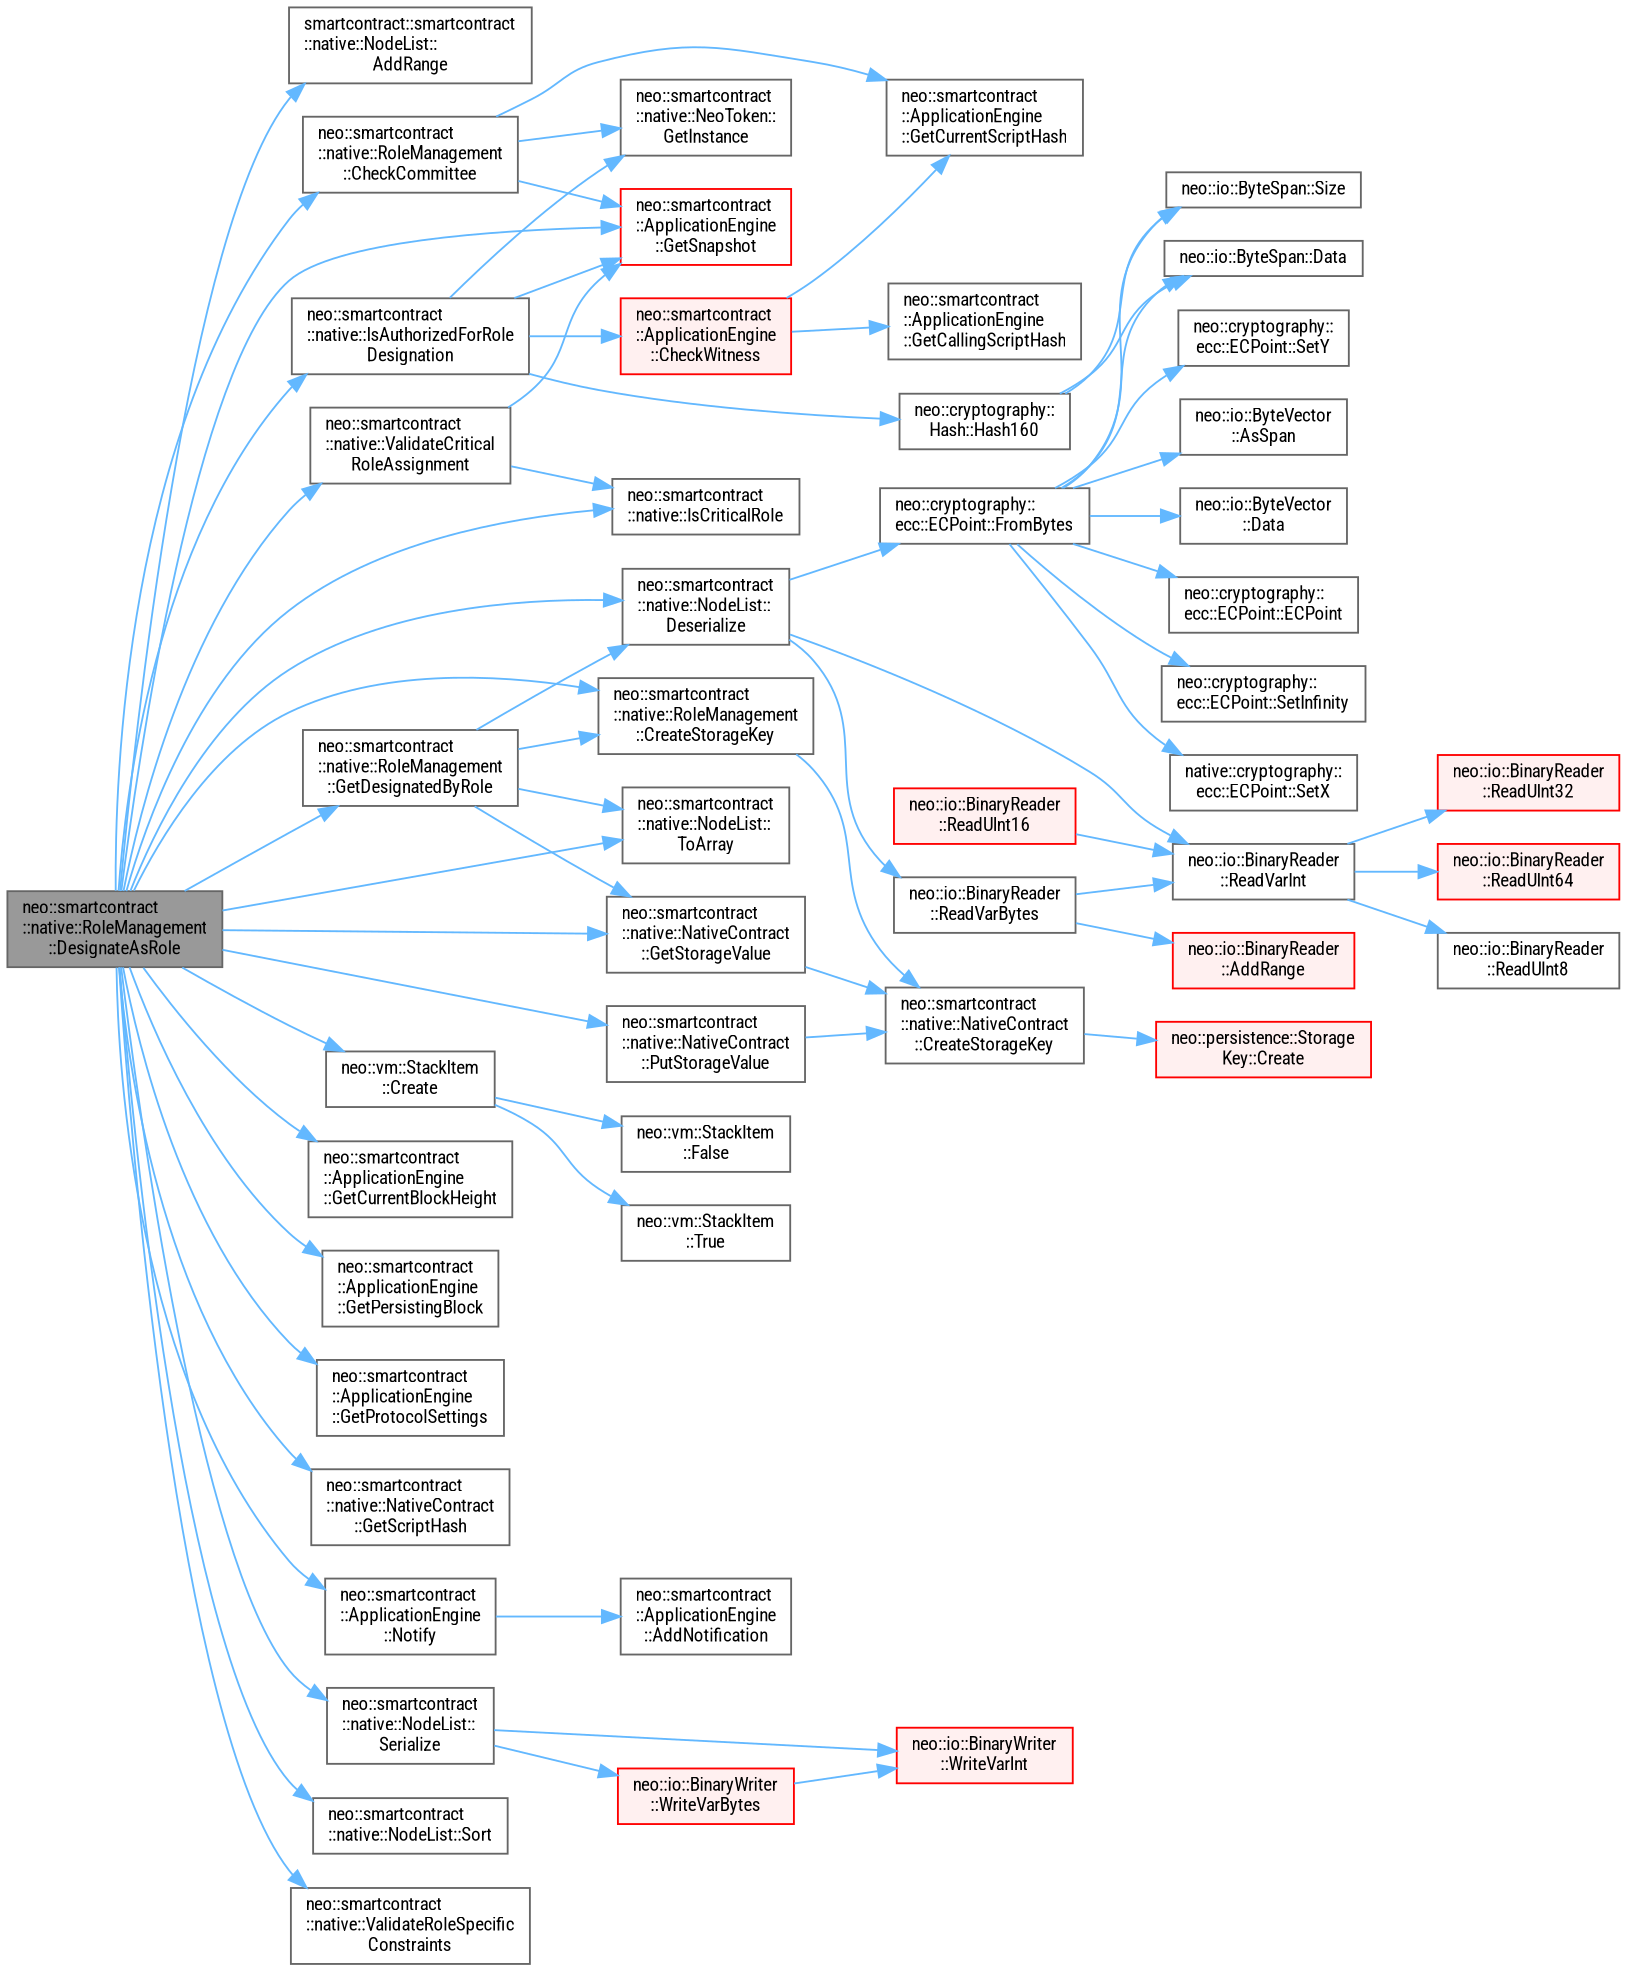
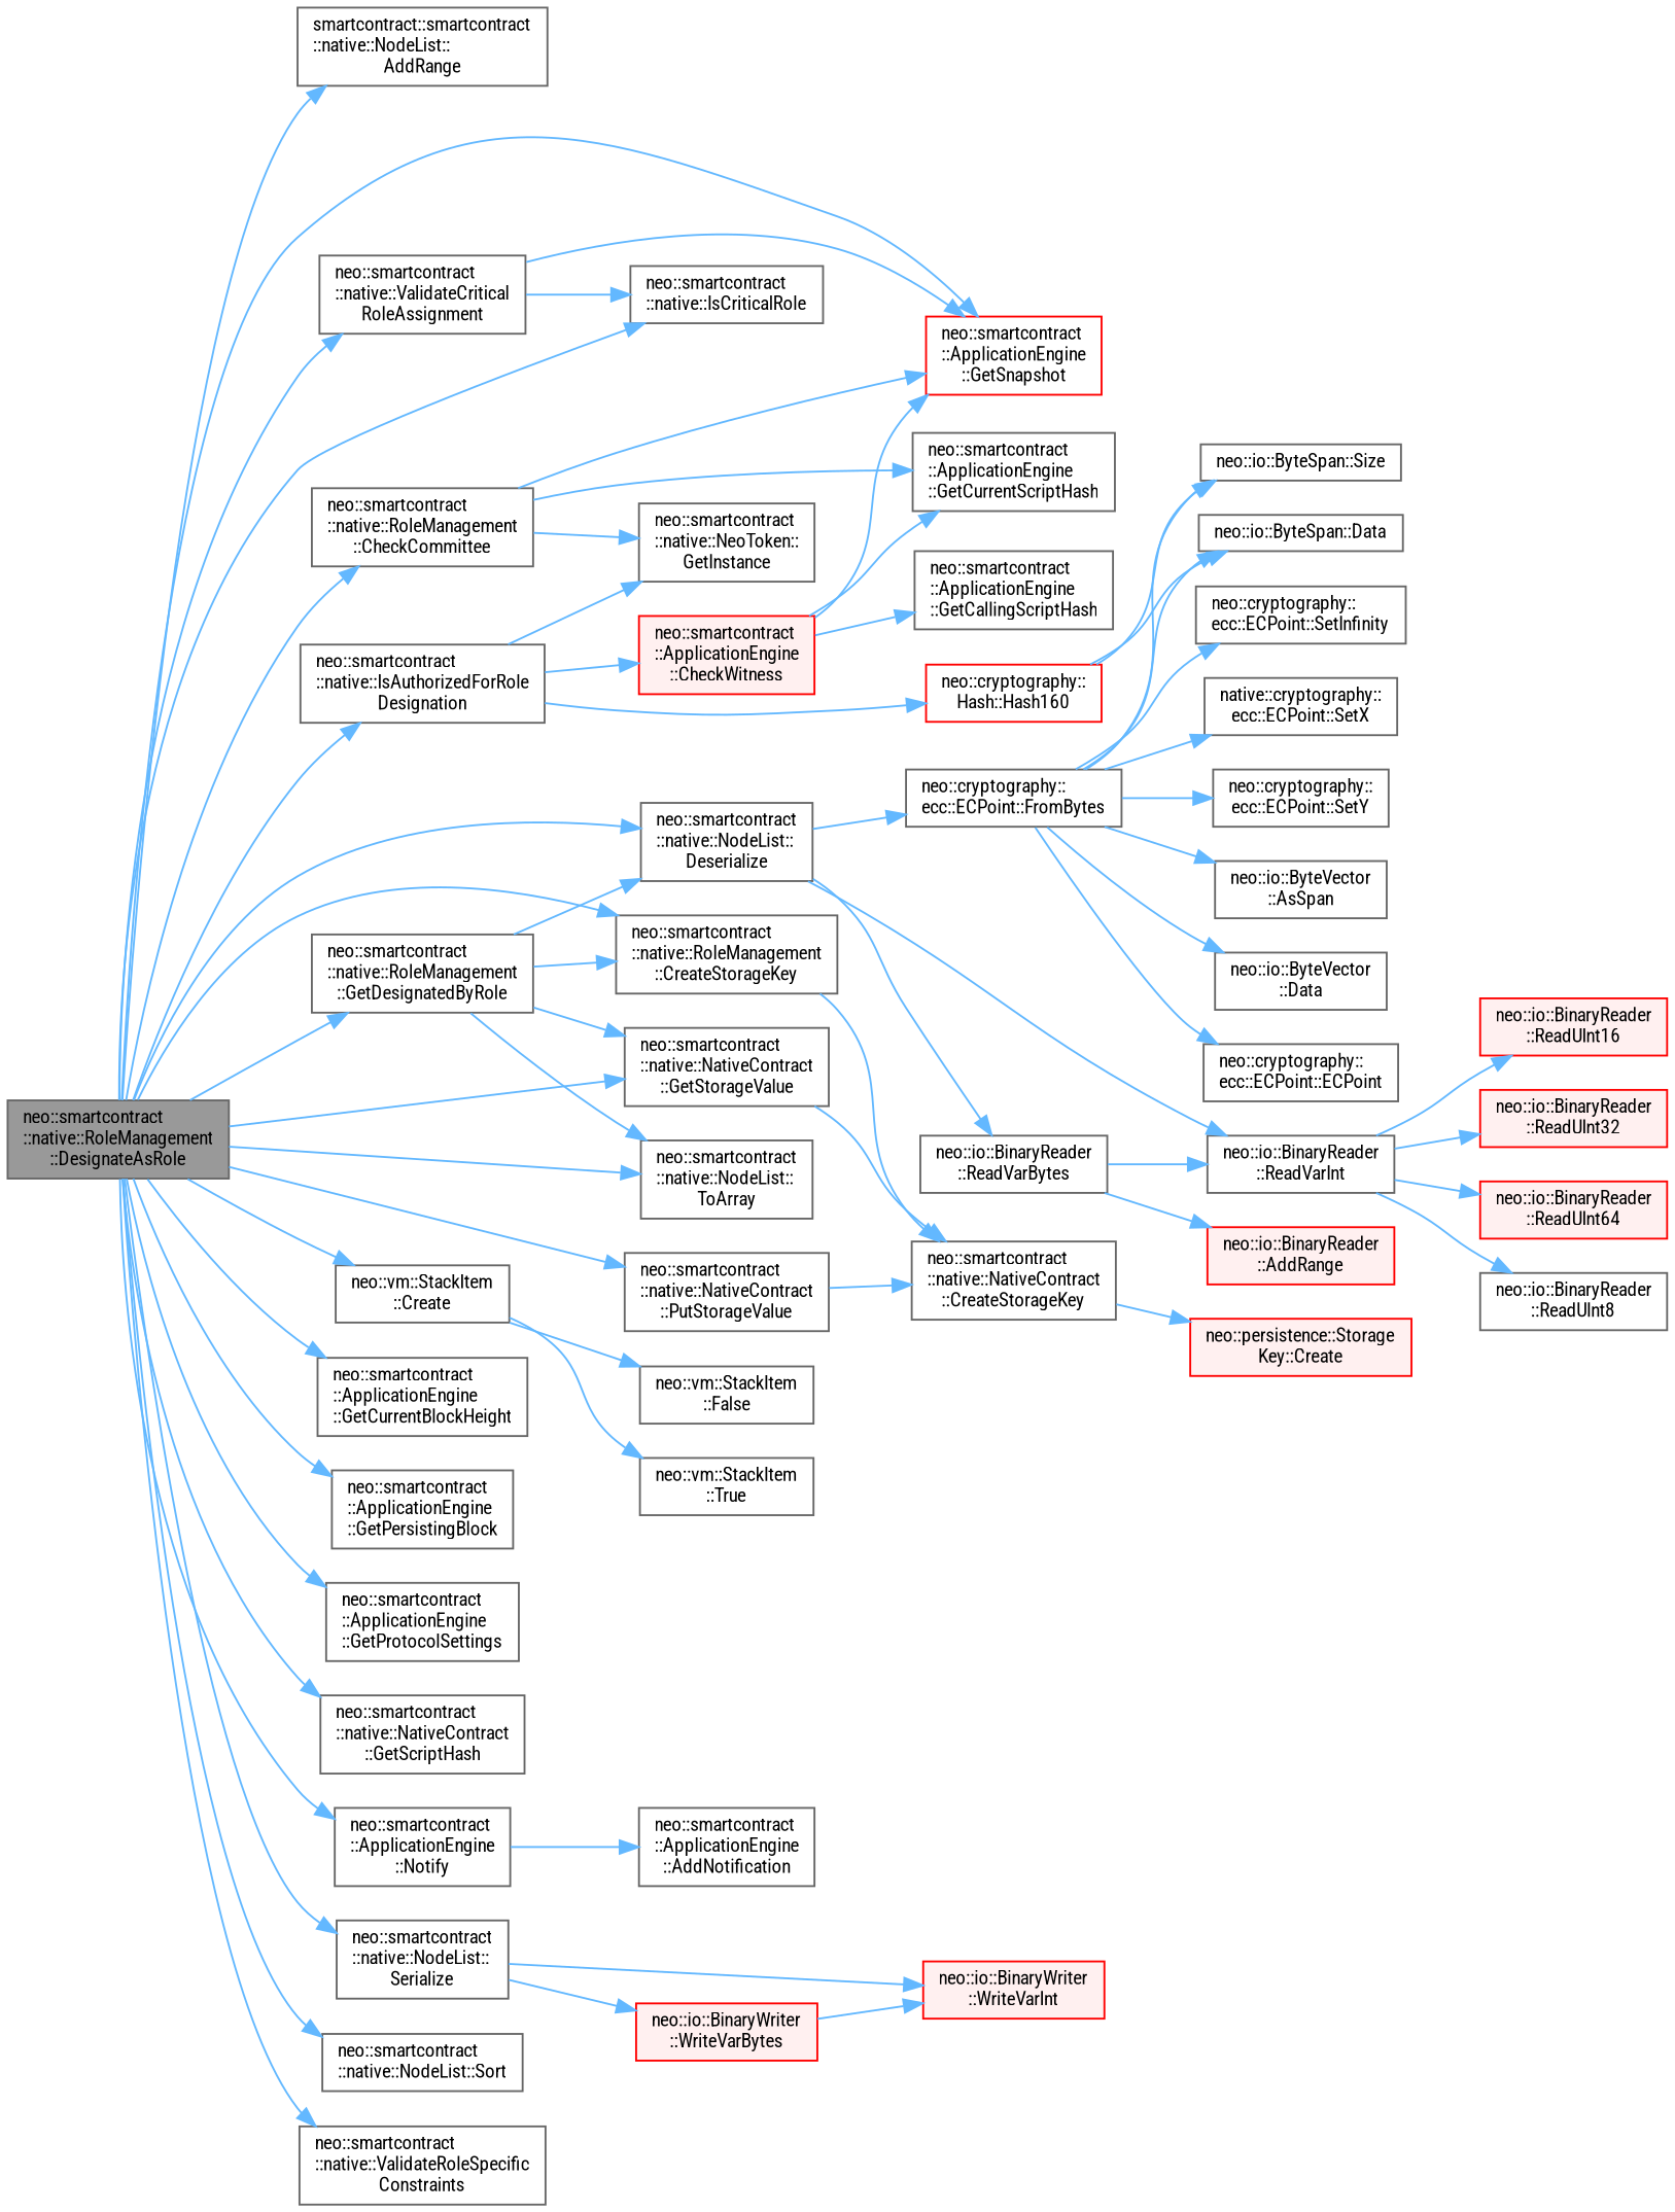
  digraph {
    fontname="Roboto Condensed"
    rankdir=LR
    node [color=grey40 fillcolor=white fontname="Roboto Condensed" fontsize=10 shape=box style=filled]
    edge [color=steelblue1 fontname="Roboto Condensed" fontsize=10 labelfontname=Helvetica labelfontsize=10 style=solid]
    n1 [color=gray40 fillcolor=grey60 fontcolor=black height=0.2 label="neo::smartcontract\l::native::RoleManagement\l::DesignateAsRole" width=0.4]
    n2 [height=0.2 label="smartcontract::smartcontract\l::native::NodeList::\lAddRange" width=0.4]
    n3 [height=0.2 label="neo::smartcontract\l::native::RoleManagement\l::CheckCommittee" width=0.4]
    n4 [color=red height=0.2 label="neo::smartcontract\l::ApplicationEngine\l::GetSnapshot" width=0.4]
    n5 [height=0.2 label="neo::vm::StackItem\l::Create" width=0.4]
    n6 [height=0.2 label="neo::smartcontract\l::native::RoleManagement\l::CreateStorageKey" width=0.4]
    n7 [height=0.2 label="neo::smartcontract\l::native::NodeList::\lDeserialize" width=0.4]
    n8 [height=0.2 label="neo::smartcontract\l::ApplicationEngine\l::GetCurrentBlockHeight" width=0.4]
    n9 [height=0.2 label="neo::smartcontract\l::native::RoleManagement\l::GetDesignatedByRole" width=0.4]
    n10 [height=0.2 label="neo::smartcontract\l::native::NativeContract\l::GetStorageValue" width=0.4]
    n11 [height=0.2 label="neo::smartcontract\l::native::NodeList::\lToArray" width=0.4]
    n12 [height=0.2 label="neo::smartcontract\l::ApplicationEngine\l::GetPersistingBlock" width=0.4]
    n13 [height=0.2 label="neo::smartcontract\l::ApplicationEngine\l::GetProtocolSettings" width=0.4]
    n14 [height=0.2 label="neo::smartcontract\l::native::NativeContract\l::GetScriptHash" width=0.4]
    n15 [height=0.2 label="neo::smartcontract\l::native::IsAuthorizedForRole\lDesignation" width=0.4]
    n16 [height=0.2 label="neo::smartcontract\l::native::IsCriticalRole" width=0.4]
    n17 [height=0.2 label="neo::smartcontract\l::ApplicationEngine\l::Notify" width=0.4]
    n18 [height=0.2 label="neo::smartcontract\l::native::NativeContract\l::PutStorageValue" width=0.4]
    n19 [height=0.2 label="neo::smartcontract\l::native::NodeList::\lSerialize" width=0.4]
    n20 [height=0.2 label="neo::smartcontract\l::native::NodeList::Sort" width=0.4]
    n21 [height=0.2 label="neo::smartcontract\l::native::ValidateCritical\lRoleAssignment" width=0.4]
    n22 [height=0.2 label="neo::smartcontract\l::native::ValidateRoleSpecific\lConstraints" width=0.4]
    n23 [height=0.2 label="neo::smartcontract\l::ApplicationEngine\l::GetCurrentScriptHash" width=0.4]
    n24 [height=0.2 label="neo::smartcontract\l::native::NeoToken::\lGetInstance" width=0.4]
    n25 [height=0.2 label="neo::vm::StackItem\l::False" width=0.4]
    n26 [height=0.2 label="neo::vm::StackItem\l::True" width=0.4]
    n27 [height=0.2 label="neo::smartcontract\l::native::NativeContract\l::CreateStorageKey" width=0.4]
    n28 [height=0.2 label="neo::cryptography::\lecc::ECPoint::FromBytes" width=0.4]
    n29 [height=0.2 label="neo::io::BinaryReader\l::ReadVarBytes" width=0.4]
    n30 [height=0.2 label="neo::io::BinaryReader\l::ReadVarInt" width=0.4]
    n31 [color=red fillcolor="#FFF0F0" height=0.2 label="neo::smartcontract\l::ApplicationEngine\l::CheckWitness" width=0.4]
-   n32 [height=0.2 label="neo::cryptography::\lHash::Hash160" width=0.4]
+   n32 [color=red height=0.2 label="neo::cryptography::\lHash::Hash160" width=0.4]
    n33 [height=0.2 label="neo::smartcontract\l::ApplicationEngine\l::AddNotification" width=0.4]
    n34 [color=red fillcolor="#FFF0F0" height=0.2 label="neo::io::BinaryWriter\l::WriteVarBytes" width=0.4]
    n35 [color=red fillcolor="#FFF0F0" height=0.2 label="neo::io::BinaryWriter\l::WriteVarInt" width=0.4]
    n36 [color=red fillcolor="#FFF0F0" height=0.2 label="neo::persistence::Storage\lKey::Create" width=0.4]
    n37 [height=0.2 label="neo::io::ByteVector\l::AsSpan" width=0.4]
    n38 [height=0.2 label="neo::io::ByteSpan::Data" width=0.4]
    n39 [height=0.2 label="neo::io::ByteVector\l::Data" width=0.4]
    n40 [height=0.2 label="neo::cryptography::\lecc::ECPoint::ECPoint" width=0.4]
    n41 [height=0.2 label="neo::cryptography::\lecc::ECPoint::SetInfinity" width=0.4]
    n42 [height=0.2 label="native::cryptography::\lecc::ECPoint::SetX" width=0.4]
    n43 [height=0.2 label="neo::cryptography::\lecc::ECPoint::SetY" width=0.4]
    n44 [height=0.2 label="neo::io::ByteSpan::Size" width=0.4]
    n45 [color=red fillcolor="#FFF0F0" height=0.2 label="neo::io::BinaryReader\l::AddRange" width=0.4]
    n46 [color=red fillcolor="#FFF0F0" height=0.2 label="neo::io::BinaryReader\l::ReadUInt16" width=0.4]
    n47 [color=red fillcolor="#FFF0F0" height=0.2 label="neo::io::BinaryReader\l::ReadUInt32" width=0.4]
    n48 [color=red fillcolor="#FFF0F0" height=0.2 label="neo::io::BinaryReader\l::ReadUInt64" width=0.4]
    n49 [height=0.2 label="neo::io::BinaryReader\l::ReadUInt8" width=0.4]
    n50 [height=0.2 label="neo::smartcontract\l::ApplicationEngine\l::GetCallingScriptHash" width=0.4]
    n1 -> n2
    n1 -> n3
    n1 -> n4
    n1 -> n5
    n1 -> n6
    n1 -> n7
    n1 -> n8
    n1 -> n9
    n1 -> n10
    n1 -> n11
    n1 -> n12
    n1 -> n13
    n1 -> n14
    n1 -> n15
    n1 -> n16
    n1 -> n17
    n1 -> n18
    n1 -> n19
    n1 -> n20
    n1 -> n21
    n1 -> n22
    n3 -> n4
    n3 -> n23
    n3 -> n24
    n5 -> n25
    n5 -> n26
    n6 -> n27
    n7 -> n28
    n7 -> n29
    n7 -> n30
    n9 -> n6
    n9 -> n7
    n9 -> n10
    n9 -> n11
    n10 -> n27
-   n15 -> n4
+   n31 -> n4
    n15 -> n24
    n15 -> n31
    n15 -> n32
    n17 -> n33
    n18 -> n27
    n19 -> n34
    n19 -> n35
    n21 -> n4
    n21 -> n16
    n27 -> n36
    n28 -> n37
    n28 -> n38
    n28 -> n39
    n28 -> n40
    n28 -> n41
    n28 -> n42
    n28 -> n43
    n28 -> n44
    n29 -> n30
    n29 -> n45
-   n46 -> n30
+   n30 -> n46
    n30 -> n47
    n30 -> n48
    n30 -> n49
    n31 -> n23
    n31 -> n50
    n32 -> n38
    n32 -> n44
    n34 -> n35
  }
